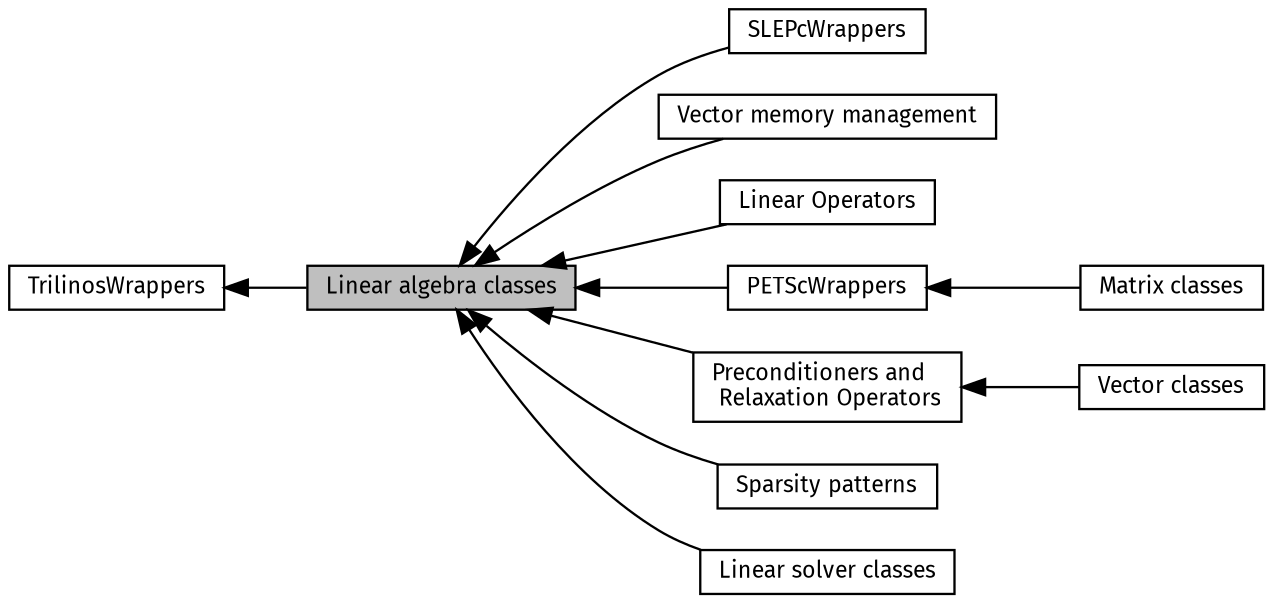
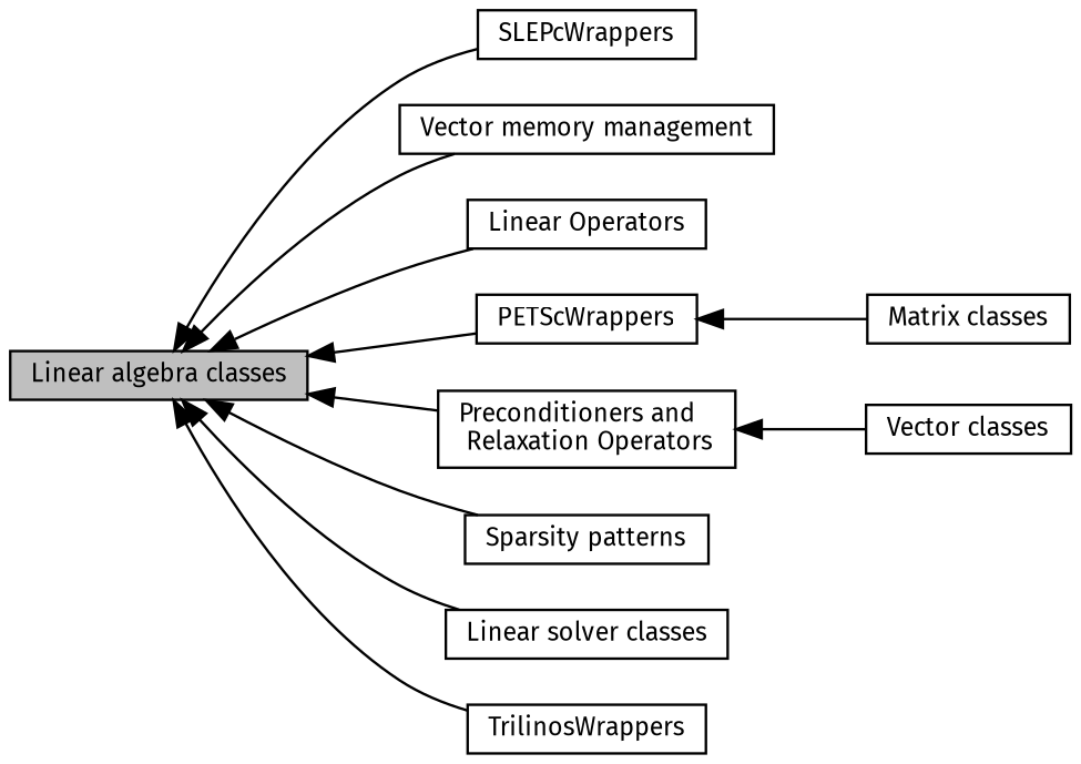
  digraph {
    fontname="Fira Sans"
    rankdir=LR
    node [color=black fillcolor=white fontname="Fira Sans" fontsize=10 shape=box style=filled]
    edge [dir=back fontname="Fira Sans" fontsize=10 labelfontname=Helvetica labelfontsize=10 shape=plaintext style=solid]
    n1 [height=0.2 label="Vector classes" width=0.4]
    n2 [height=0.2 label=SLEPcWrappers width=0.4]
    n3 [height=0.2 label="Vector memory management" width=0.4]
    n4 [height=0.2 label="Linear Operators" width=0.4]
    n5 [fillcolor=grey75 fontcolor=black height=0.2 label="Linear algebra classes" width=0.4]
    n6 [height=0.2 label=PETScWrappers width=0.4]
    n7 [height=0.2 label="Preconditioners and\l Relaxation Operators" width=0.4]
    n8 [height=0.2 label="Sparsity patterns" width=0.4]
    n9 [height=0.2 label="Linear solver classes" width=0.4]
    n10 [height=0.2 label=TrilinosWrappers width=0.4]
    n11 [height=0.2 label="Matrix classes" width=0.4]
    n5 -> n2
    n5 -> n3
    n5 -> n4
    n5 -> n6
    n5 -> n7
    n5 -> n8
    n5 -> n9
-   n10 -> n5
+   n5 -> n10
    n6 -> n11
    n7 -> n1
  }
